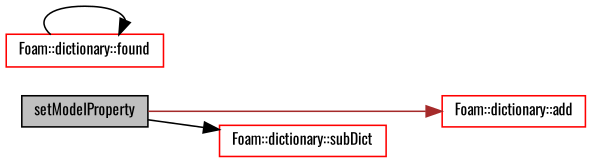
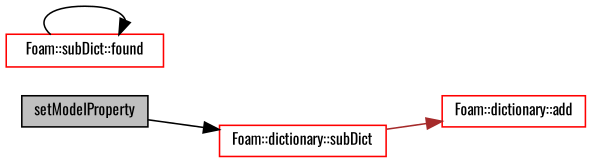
  digraph {
    fontname=Oswald
    rankdir=LR
    node [color=red fontname=Oswald fontsize=10 shape=record]
    edge [color=black fontname=Oswald fontsize=10 labelfontname=FreeSans labelfontsize=10 style=solid]
    n1 [color=black fillcolor=grey75 fontcolor=black height=0.2 label=setModelProperty style=filled width=0.4]
    n2 [height=0.2 label="Foam::dictionary::add" width=0.4]
    n3 [height=0.2 label="Foam::dictionary::subDict" width=0.4]
-   n4 [height=0.2 label="Foam::dictionary::found" width=0.4]
-   n1 -> n2 [color=brown]
+   n4 [height=0.2 label="Foam::subDict::found" width=0.4]
+   n3 -> n2 [color=brown]
    n1 -> n3
    n4 -> n4
  }
